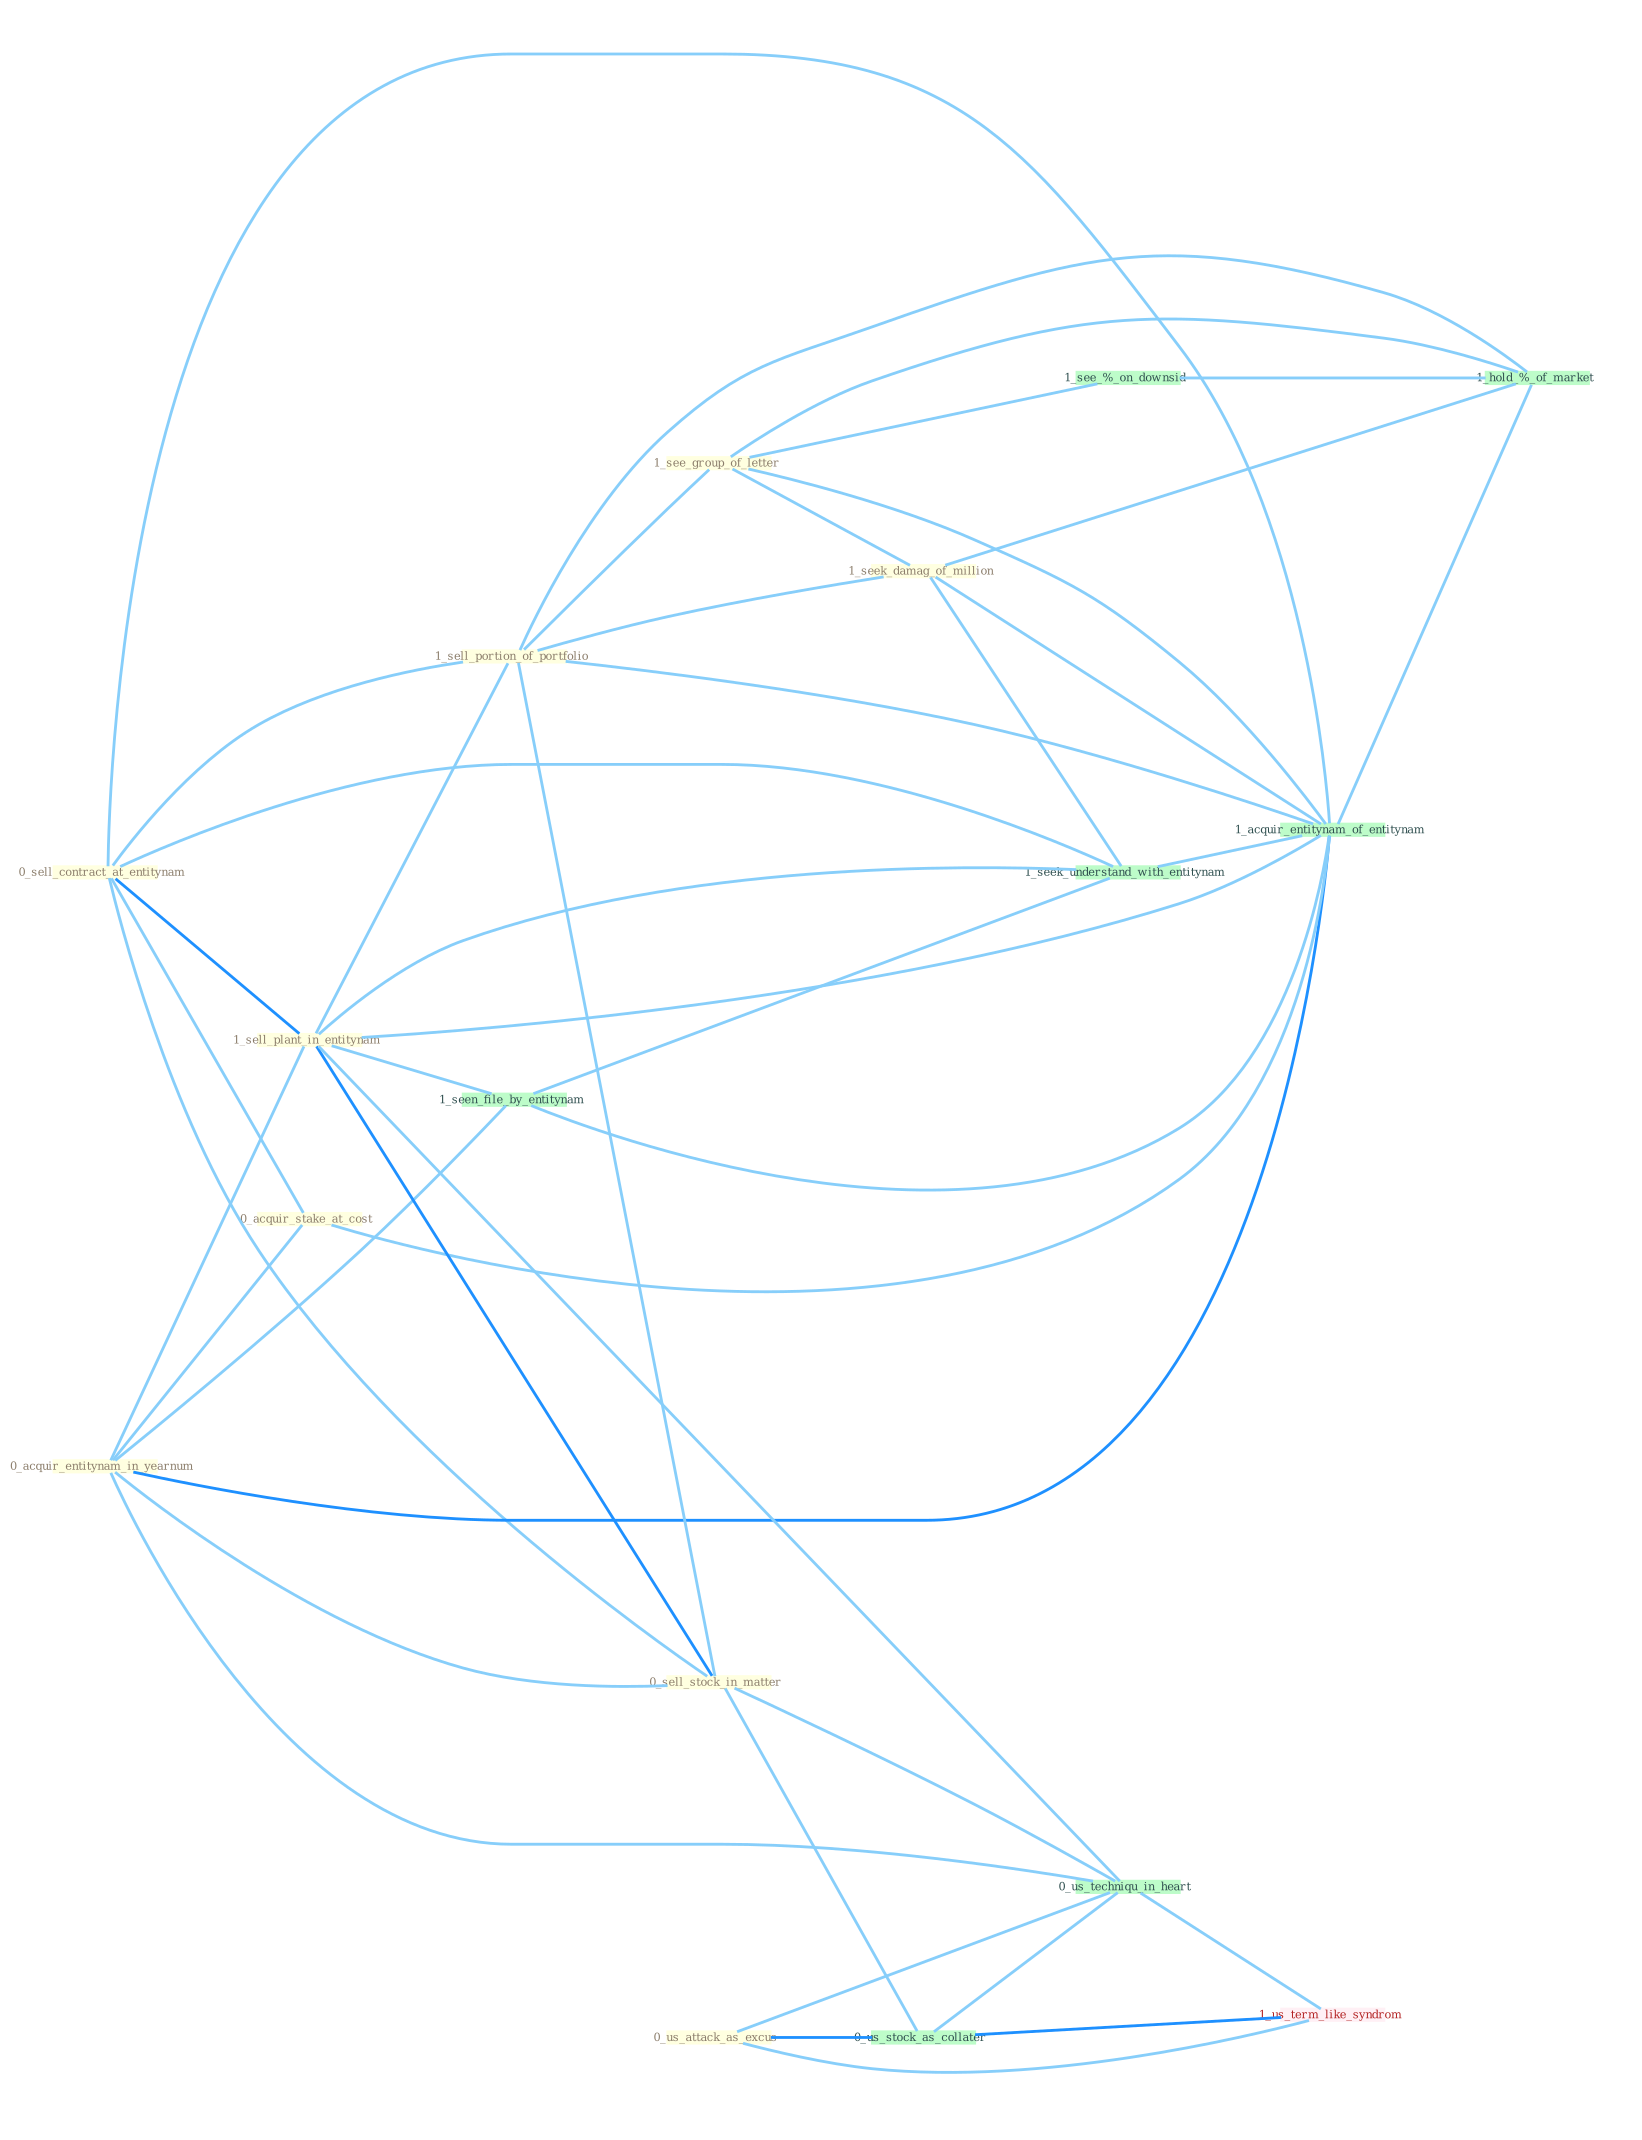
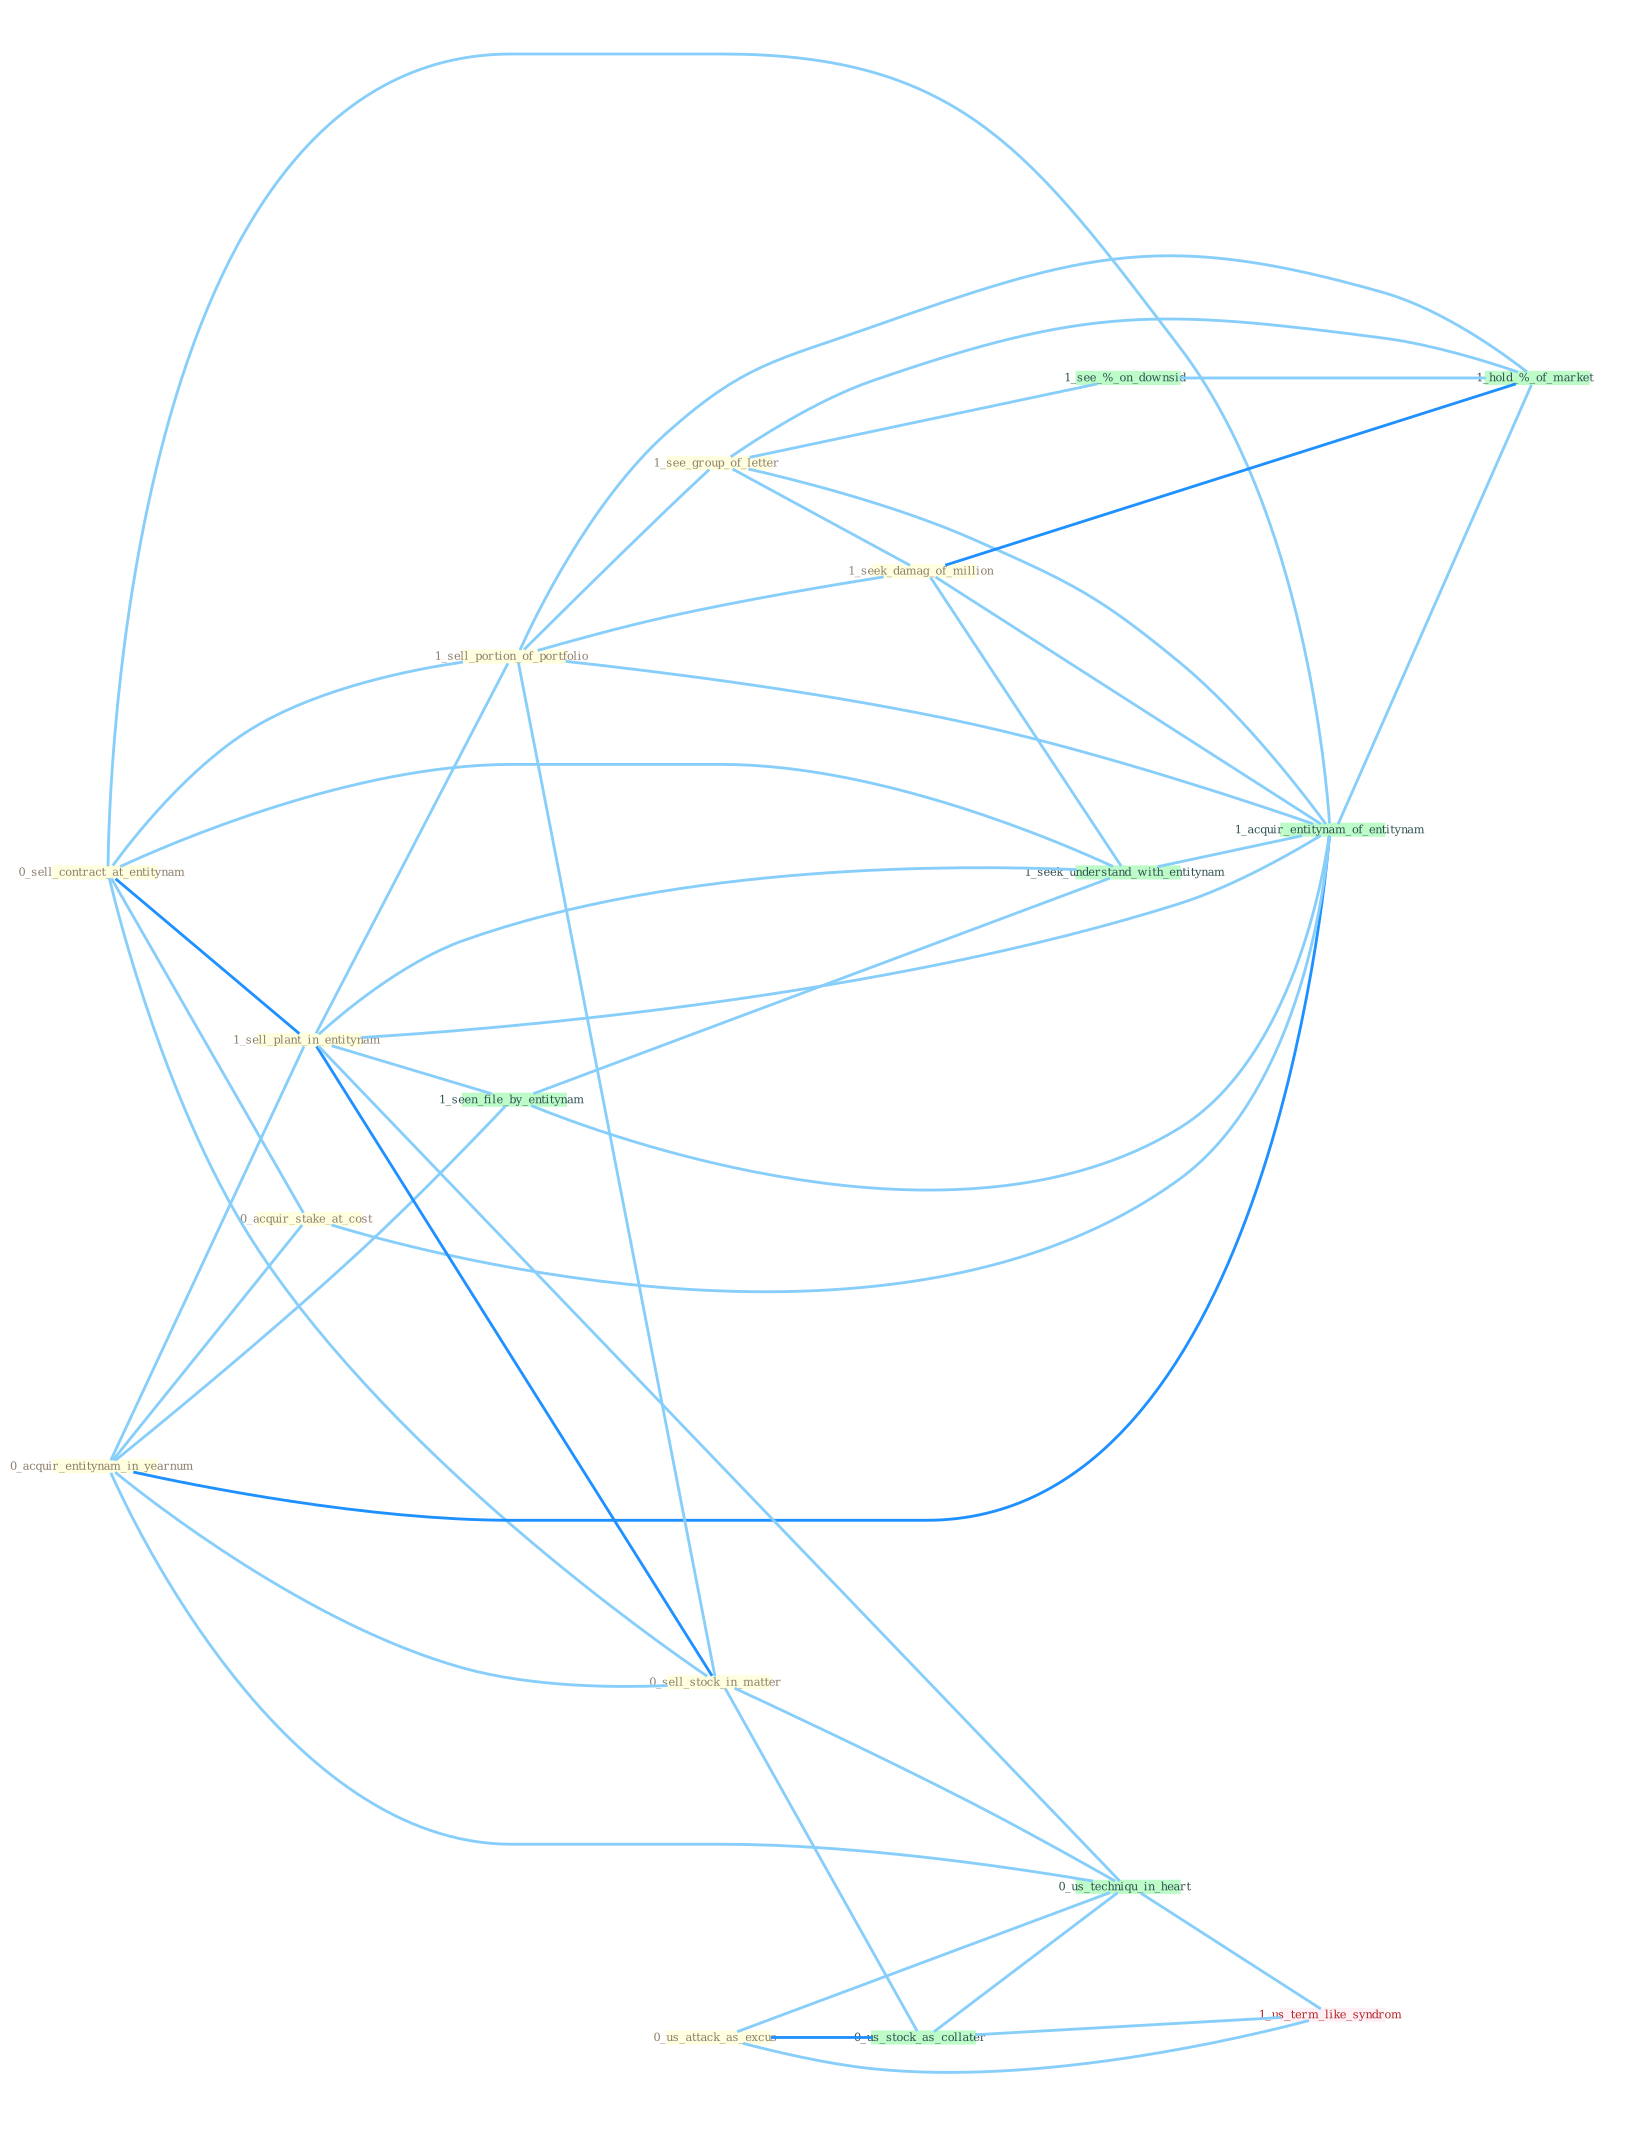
  graph {
    rankdir=LR
    node [color="#ffffe0" fixedsize=true fontcolor="#8b7d6b" fontsize=4 shape=polygon style=filled]
    edge [color="#87cefa" w=1]
    "0_sell_contract_at_entitynam " [height=.06 width=.5]
    "0_acquir_entitynam_in_yearnum " [height=.06 width=.5]
    "0_acquir_stake_at_cost " [height=.06 width=.5]
    "1_sell_plant_in_entitynam " [height=.06 width=.5]
    "1_sell_portion_of_portfolio " [height=.06 width=.5]
    "1_see_group_of_letter " [height=.06 width=.5]
    "0_us_attack_as_excus " [height=.06 width=.5]
    "0_sell_stock_in_matter " [height=.06 width=.5]
    "1_seek_damag_of_million " [height=.06 width=.5]
    "1_us_term_like_syndrom " [color="#fff0f5" fontcolor="#b22222" height=.06 width=.5]
    "1_seek_understand_with_entitynam " [color="#BDFCC9" fontcolor="#2f4f4f" height=.06 width=.5]
    "1_acquir_entitynam_of_entitynam " [color="#BDFCC9" fontcolor="#2f4f4f" height=.06 width=.5]
    "1_seen_file_by_entitynam " [color="#BDFCC9" fontcolor="#2f4f4f" height=.06 width=.5]
    "0_us_techniqu_in_heart " [color="#BDFCC9" fontcolor="#2f4f4f" height=.06 width=.5]
    "1_hold_%_of_market " [color="#BDFCC9" fontcolor="#2f4f4f" height=.06 width=.5]
    "1_see_%_on_downsid " [color="#BDFCC9" fontcolor="#2f4f4f" height=.06 width=.5]
    "0_us_stock_as_collater " [color="#BDFCC9" fontcolor="#2f4f4f" height=.06 width=.5]
    subgraph sub_1 {
      "0_sell_contract_at_entitynam "
      "0_acquir_entitynam_in_yearnum "
      "0_acquir_stake_at_cost "
      "1_sell_plant_in_entitynam "
      "1_sell_portion_of_portfolio "
      "1_see_group_of_letter "
      "0_us_attack_as_excus "
      "0_sell_stock_in_matter "
      "1_seek_damag_of_million "
    }
    subgraph sub_2 {
      "1_us_term_like_syndrom "
    }
    "0_sell_contract_at_entitynam " -- "0_acquir_stake_at_cost "
    "0_sell_contract_at_entitynam " -- "1_sell_plant_in_entitynam " [color="#1e90ff" w=2]
    "0_sell_contract_at_entitynam " -- "1_sell_portion_of_portfolio "
    "0_sell_contract_at_entitynam " -- "0_sell_stock_in_matter "
    "0_sell_contract_at_entitynam " -- "1_seek_understand_with_entitynam "
    "0_sell_contract_at_entitynam " -- "1_acquir_entitynam_of_entitynam "
    "0_acquir_entitynam_in_yearnum " -- "0_acquir_stake_at_cost "
    "0_acquir_entitynam_in_yearnum " -- "1_sell_plant_in_entitynam "
    "0_acquir_entitynam_in_yearnum " -- "0_sell_stock_in_matter "
    "0_acquir_entitynam_in_yearnum " -- "1_acquir_entitynam_of_entitynam " [color="#1e90ff" w=2]
    "0_acquir_entitynam_in_yearnum " -- "1_seen_file_by_entitynam "
    "0_acquir_entitynam_in_yearnum " -- "0_us_techniqu_in_heart "
    "0_acquir_stake_at_cost " -- "1_acquir_entitynam_of_entitynam "
    "1_sell_plant_in_entitynam " -- "1_sell_portion_of_portfolio "
    "1_sell_plant_in_entitynam " -- "0_sell_stock_in_matter " [color="#1e90ff" w=2]
    "1_sell_plant_in_entitynam " -- "1_seek_understand_with_entitynam "
    "1_sell_plant_in_entitynam " -- "1_acquir_entitynam_of_entitynam "
    "1_sell_plant_in_entitynam " -- "1_seen_file_by_entitynam "
    "1_sell_plant_in_entitynam " -- "0_us_techniqu_in_heart "
    "1_sell_portion_of_portfolio " -- "1_see_group_of_letter "
    "1_sell_portion_of_portfolio " -- "0_sell_stock_in_matter "
    "1_sell_portion_of_portfolio " -- "1_seek_damag_of_million "
    "1_sell_portion_of_portfolio " -- "1_acquir_entitynam_of_entitynam "
    "1_sell_portion_of_portfolio " -- "1_hold_%_of_market "
    "1_see_group_of_letter " -- "1_seek_damag_of_million "
    "1_see_group_of_letter " -- "1_acquir_entitynam_of_entitynam "
    "1_see_group_of_letter " -- "1_hold_%_of_market "
    "1_see_group_of_letter " -- "1_see_%_on_downsid "
    "0_us_attack_as_excus " -- "1_us_term_like_syndrom "
    "0_us_attack_as_excus " -- "0_us_techniqu_in_heart "
    "0_us_attack_as_excus " -- "0_us_stock_as_collater " [color="#1e90ff" w=2]
    "0_sell_stock_in_matter " -- "0_us_techniqu_in_heart "
    "0_sell_stock_in_matter " -- "0_us_stock_as_collater "
    "1_seek_damag_of_million " -- "1_seek_understand_with_entitynam "
    "1_seek_damag_of_million " -- "1_acquir_entitynam_of_entitynam "
-   "1_seek_damag_of_million " -- "1_hold_%_of_market "
+   "1_seek_damag_of_million " -- "1_hold_%_of_market " [color="#1e90ff"]
    "1_seek_understand_with_entitynam " -- "1_acquir_entitynam_of_entitynam "
    "1_acquir_entitynam_of_entitynam " -- "1_hold_%_of_market "
    "1_seen_file_by_entitynam " -- "1_seek_understand_with_entitynam "
    "1_seen_file_by_entitynam " -- "1_acquir_entitynam_of_entitynam "
    "0_us_techniqu_in_heart " -- "1_us_term_like_syndrom "
    "1_see_%_on_downsid " -- "1_hold_%_of_market "
-   "0_us_stock_as_collater " -- "1_us_term_like_syndrom " [color="#1e90ff"]
+   "0_us_stock_as_collater " -- "1_us_term_like_syndrom "
    "0_us_stock_as_collater " -- "0_us_techniqu_in_heart "
  }
